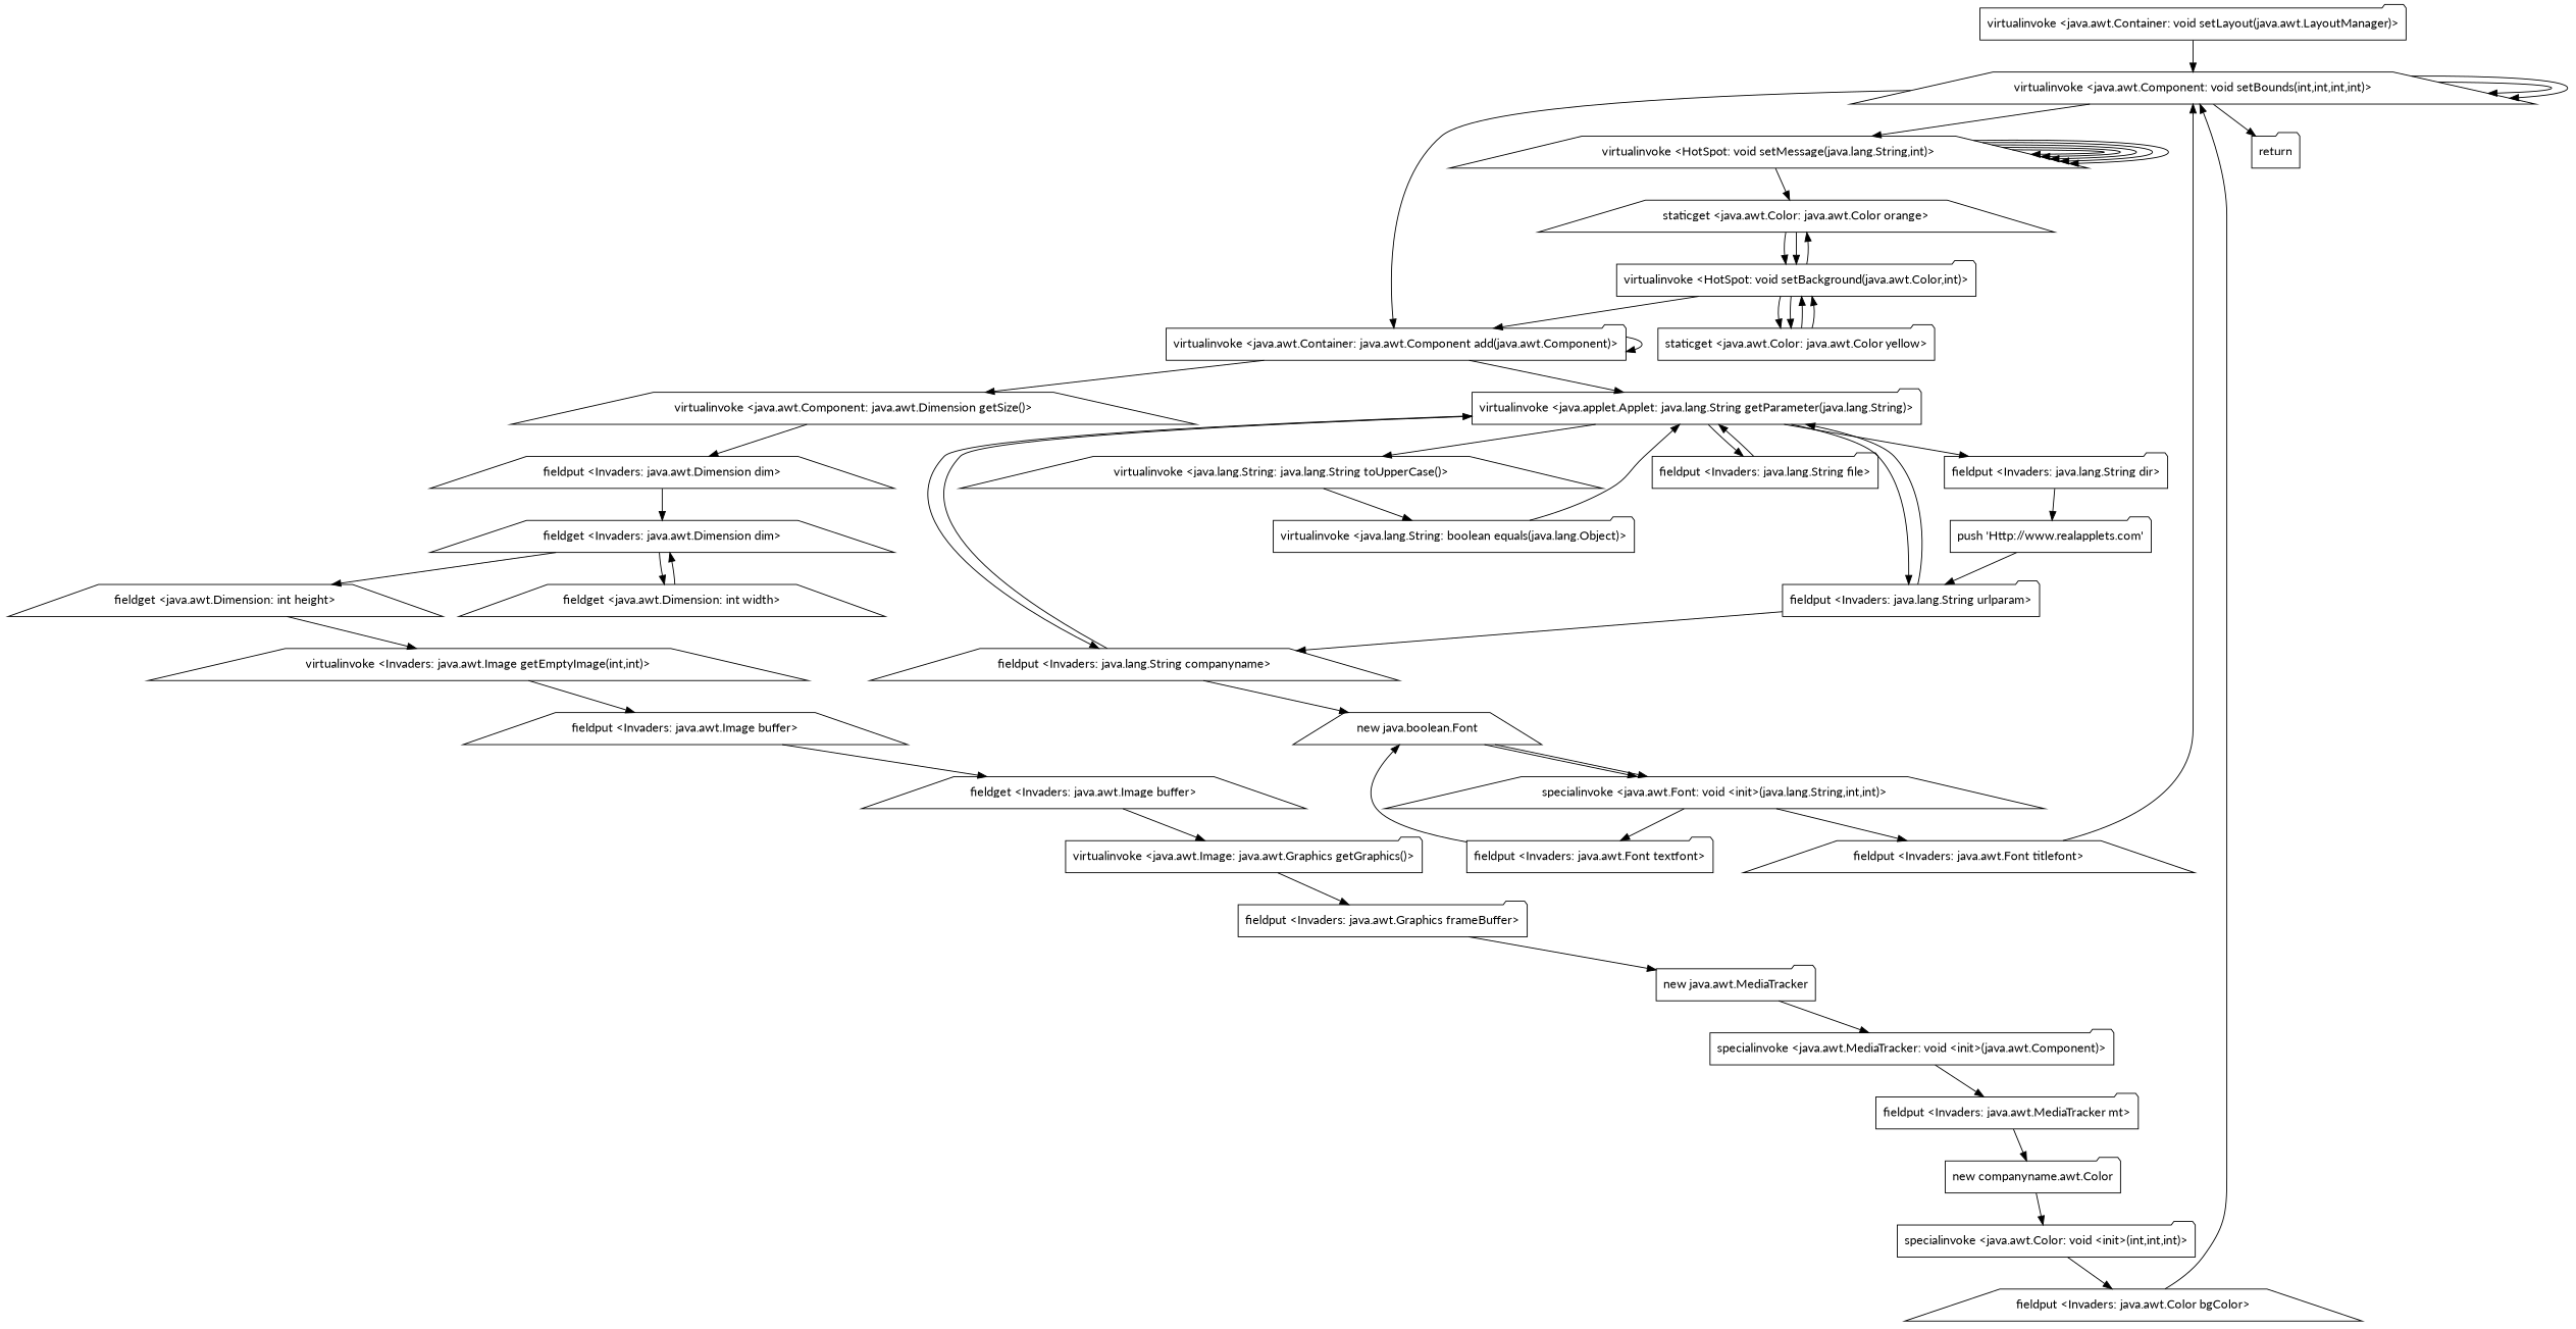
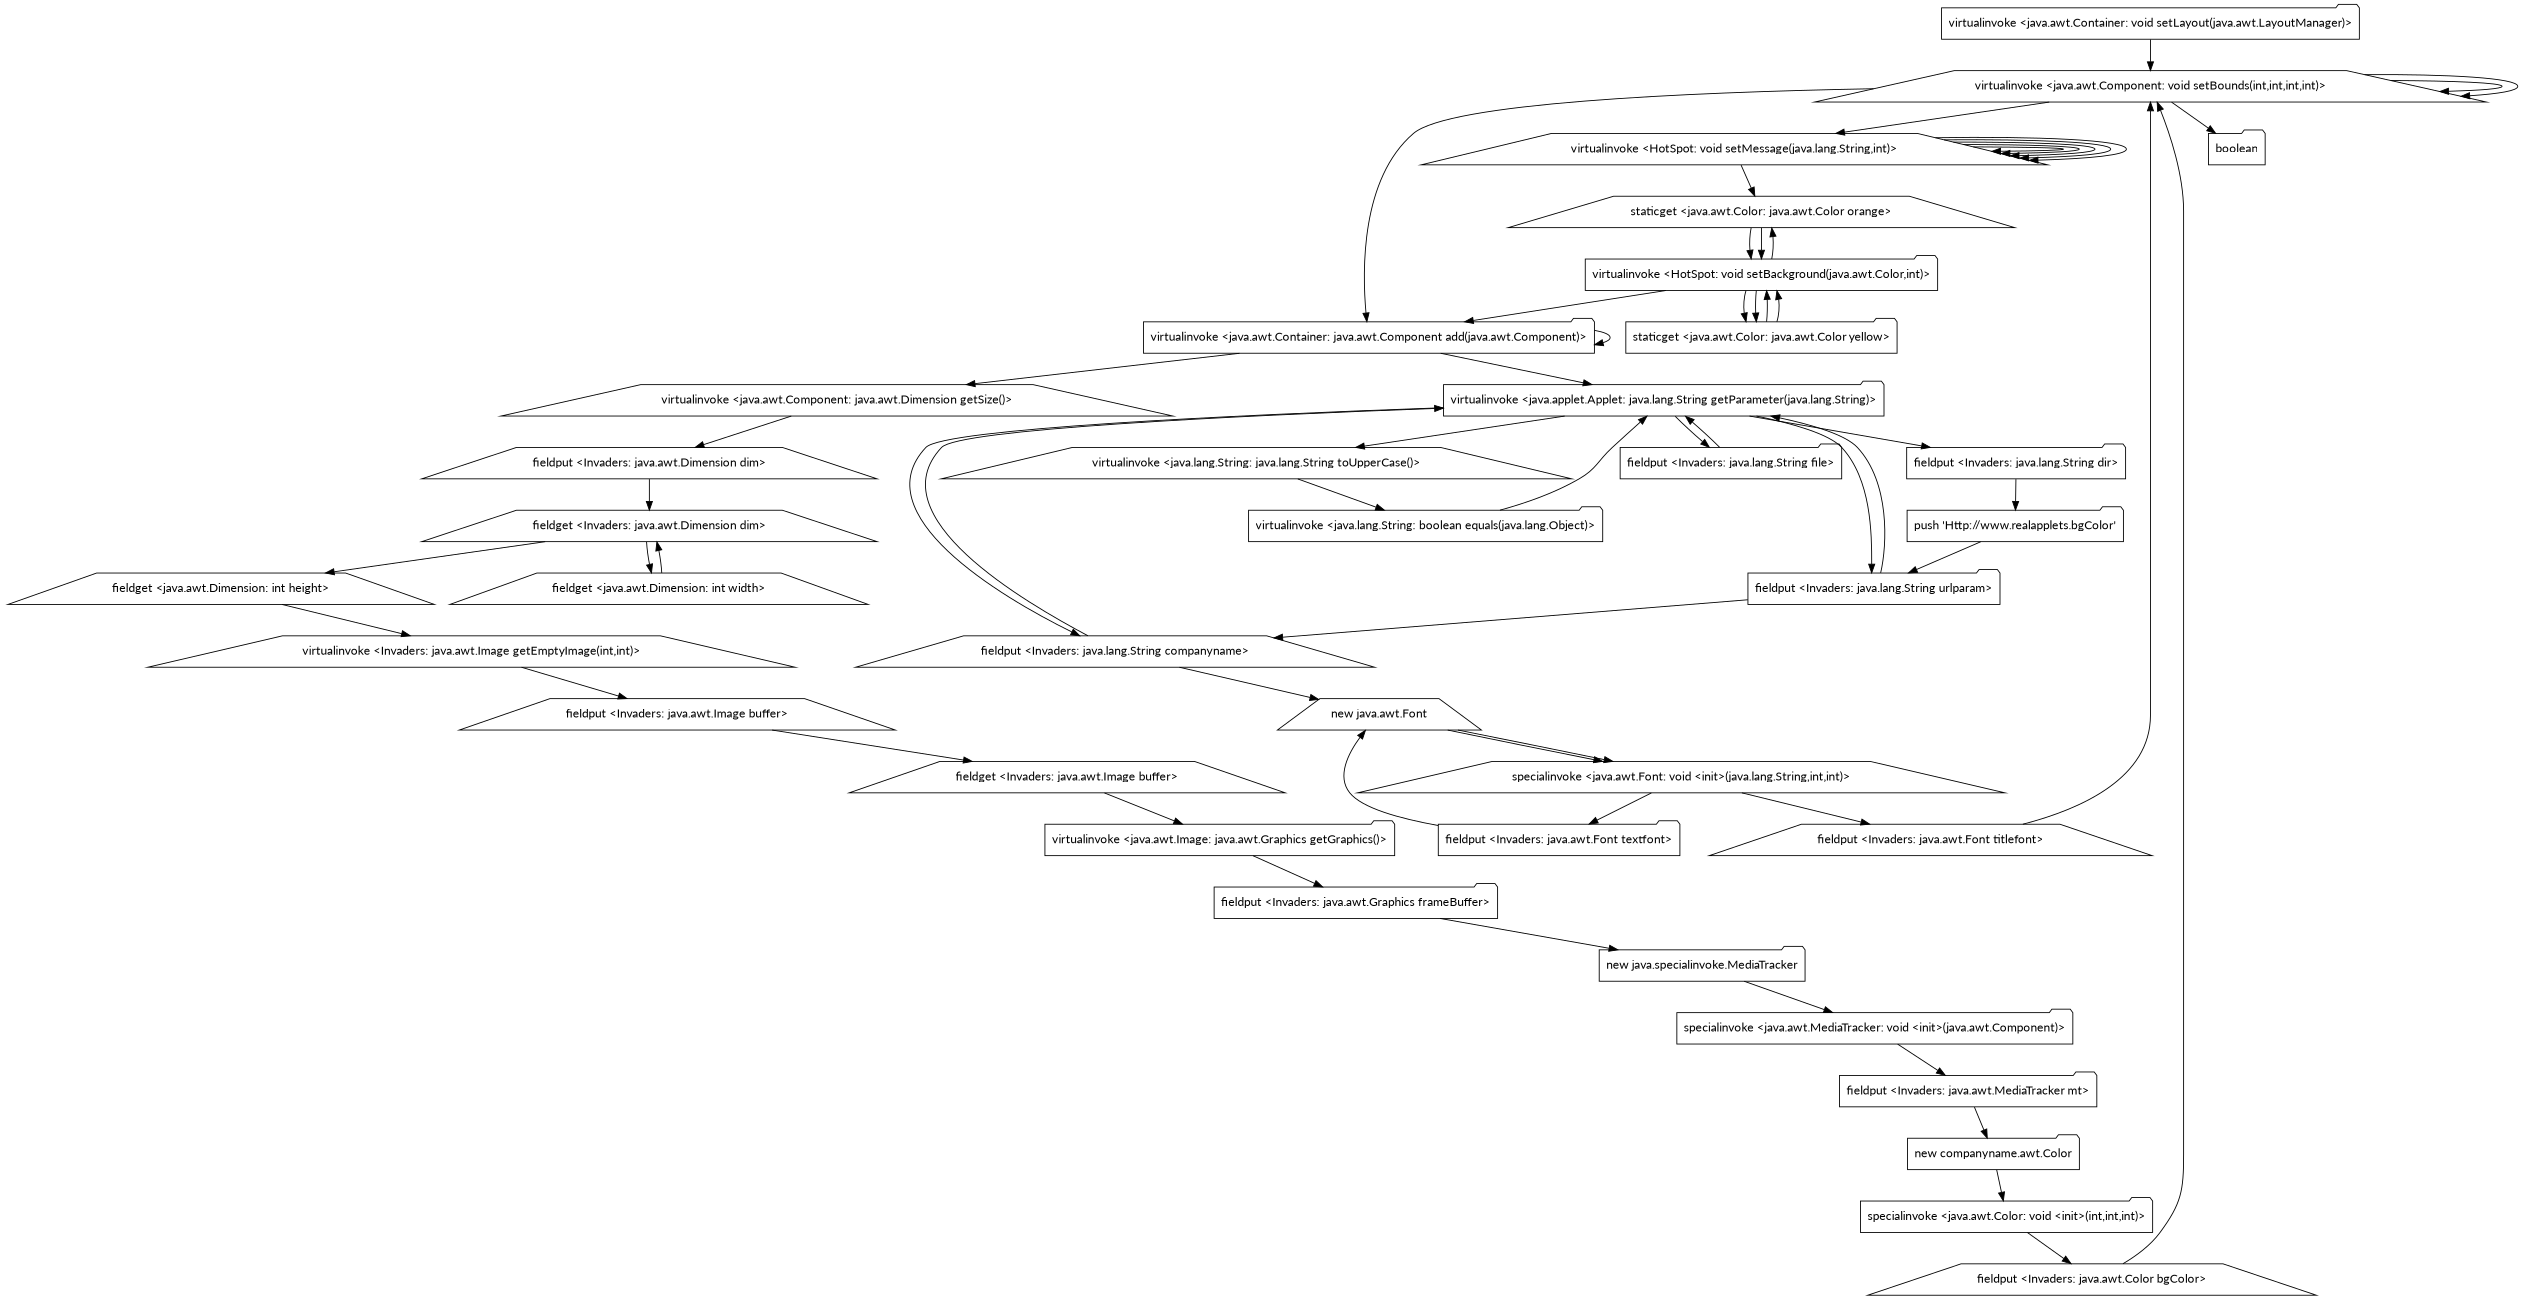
  digraph {
    fontname=Lato
    node [fontname=Lato shape=folder]
    edge [fontname=Lato]
    "virtualinvoke <java.awt.Component: void setBounds(int,int,int,int)>" [shape=trapezium]
    "virtualinvoke <java.awt.Container: void setLayout(java.awt.LayoutManager)>"
    "virtualinvoke <java.awt.Container: java.awt.Component add(java.awt.Component)>"
    "virtualinvoke <HotSpot: void setMessage(java.lang.String,int)>" [shape=trapezium]
-   return
+   return [label=boolean]
    "virtualinvoke <java.applet.Applet: java.lang.String getParameter(java.lang.String)>"
    "virtualinvoke <java.awt.Component: java.awt.Dimension getSize()>" [shape=trapezium]
    "staticget <java.awt.Color: java.awt.Color orange>" [shape=trapezium]
    "fieldput <Invaders: java.lang.String urlparam>"
    "fieldput <Invaders: java.lang.String companyname>" [shape=trapezium]
    "virtualinvoke <java.lang.String: java.lang.String toUpperCase()>" [shape=trapezium]
    "fieldput <Invaders: java.lang.String file>"
    "fieldput <Invaders: java.lang.String dir>"
    "fieldput <Invaders: java.awt.Dimension dim>" [shape=trapezium]
-   "new java.awt.Font" [shape=trapezium label="new java.boolean.Font"]
+   "new java.awt.Font" [shape=trapezium]
    "virtualinvoke <java.lang.String: boolean equals(java.lang.Object)>"
-   "push 'Http://www.realapplets.com'"
+   "push 'Http://www.realapplets.com'" [label="push 'Http://www.realapplets.bgColor'"]
    "specialinvoke <java.awt.Font: void <init>(java.lang.String,int,int)>" [shape=trapezium]
    "fieldput <Invaders: java.awt.Font textfont>"
    "fieldput <Invaders: java.awt.Font titlefont>" [shape=trapezium]
    "virtualinvoke <HotSpot: void setBackground(java.awt.Color,int)>"
    "staticget <java.awt.Color: java.awt.Color yellow>"
    "fieldget <Invaders: java.awt.Dimension dim>" [shape=trapezium]
    "fieldget <java.awt.Dimension: int width>" [shape=trapezium]
    "fieldget <java.awt.Dimension: int height>" [shape=trapezium]
    "virtualinvoke <Invaders: java.awt.Image getEmptyImage(int,int)>" [shape=trapezium]
    "fieldput <Invaders: java.awt.Image buffer>" [shape=trapezium]
    "fieldget <Invaders: java.awt.Image buffer>" [shape=trapezium]
    "virtualinvoke <java.awt.Image: java.awt.Graphics getGraphics()>"
    "fieldput <Invaders: java.awt.Graphics frameBuffer>"
-   "new java.awt.MediaTracker"
+   "new java.awt.MediaTracker" [label="new java.specialinvoke.MediaTracker"]
    "specialinvoke <java.awt.MediaTracker: void <init>(java.awt.Component)>"
    "fieldput <Invaders: java.awt.MediaTracker mt>"
    n34 [label="new companyname.awt.Color"]
    "specialinvoke <java.awt.Color: void <init>(int,int,int)>"
    "fieldput <Invaders: java.awt.Color bgColor>" [shape=trapezium]
    "virtualinvoke <java.awt.Component: void setBounds(int,int,int,int)>" -> "virtualinvoke <java.awt.Component: void setBounds(int,int,int,int)>"
    "virtualinvoke <java.awt.Component: void setBounds(int,int,int,int)>" -> "virtualinvoke <java.awt.Component: void setBounds(int,int,int,int)>"
    "virtualinvoke <java.awt.Component: void setBounds(int,int,int,int)>" -> "virtualinvoke <java.awt.Container: java.awt.Component add(java.awt.Component)>"
    "virtualinvoke <java.awt.Component: void setBounds(int,int,int,int)>" -> "virtualinvoke <HotSpot: void setMessage(java.lang.String,int)>"
    "virtualinvoke <java.awt.Component: void setBounds(int,int,int,int)>" -> return
    "virtualinvoke <java.awt.Container: void setLayout(java.awt.LayoutManager)>" -> "virtualinvoke <java.awt.Component: void setBounds(int,int,int,int)>"
    "virtualinvoke <java.awt.Container: java.awt.Component add(java.awt.Component)>" -> "virtualinvoke <java.awt.Container: java.awt.Component add(java.awt.Component)>"
    "virtualinvoke <java.awt.Container: java.awt.Component add(java.awt.Component)>" -> "virtualinvoke <java.applet.Applet: java.lang.String getParameter(java.lang.String)>"
    "virtualinvoke <java.awt.Container: java.awt.Component add(java.awt.Component)>" -> "virtualinvoke <java.awt.Component: java.awt.Dimension getSize()>"
    "virtualinvoke <HotSpot: void setMessage(java.lang.String,int)>" -> "virtualinvoke <HotSpot: void setMessage(java.lang.String,int)>"
    "virtualinvoke <HotSpot: void setMessage(java.lang.String,int)>" -> "virtualinvoke <HotSpot: void setMessage(java.lang.String,int)>"
    "virtualinvoke <HotSpot: void setMessage(java.lang.String,int)>" -> "virtualinvoke <HotSpot: void setMessage(java.lang.String,int)>"
    "virtualinvoke <HotSpot: void setMessage(java.lang.String,int)>" -> "virtualinvoke <HotSpot: void setMessage(java.lang.String,int)>"
    "virtualinvoke <HotSpot: void setMessage(java.lang.String,int)>" -> "virtualinvoke <HotSpot: void setMessage(java.lang.String,int)>"
    "virtualinvoke <HotSpot: void setMessage(java.lang.String,int)>" -> "staticget <java.awt.Color: java.awt.Color orange>"
    "virtualinvoke <java.applet.Applet: java.lang.String getParameter(java.lang.String)>" -> "fieldput <Invaders: java.lang.String urlparam>"
    "virtualinvoke <java.applet.Applet: java.lang.String getParameter(java.lang.String)>" -> "fieldput <Invaders: java.lang.String companyname>"
    "virtualinvoke <java.applet.Applet: java.lang.String getParameter(java.lang.String)>" -> "virtualinvoke <java.lang.String: java.lang.String toUpperCase()>"
    "virtualinvoke <java.applet.Applet: java.lang.String getParameter(java.lang.String)>" -> "fieldput <Invaders: java.lang.String file>"
    "virtualinvoke <java.applet.Applet: java.lang.String getParameter(java.lang.String)>" -> "fieldput <Invaders: java.lang.String dir>"
    "virtualinvoke <java.awt.Component: java.awt.Dimension getSize()>" -> "fieldput <Invaders: java.awt.Dimension dim>"
    "staticget <java.awt.Color: java.awt.Color orange>" -> "virtualinvoke <HotSpot: void setBackground(java.awt.Color,int)>"
    "staticget <java.awt.Color: java.awt.Color orange>" -> "virtualinvoke <HotSpot: void setBackground(java.awt.Color,int)>"
    "fieldput <Invaders: java.lang.String urlparam>" -> "virtualinvoke <java.applet.Applet: java.lang.String getParameter(java.lang.String)>"
    "fieldput <Invaders: java.lang.String urlparam>" -> "fieldput <Invaders: java.lang.String companyname>"
    "fieldput <Invaders: java.lang.String companyname>" -> "virtualinvoke <java.applet.Applet: java.lang.String getParameter(java.lang.String)>"
    "fieldput <Invaders: java.lang.String companyname>" -> "new java.awt.Font"
    "virtualinvoke <java.lang.String: java.lang.String toUpperCase()>" -> "virtualinvoke <java.lang.String: boolean equals(java.lang.Object)>"
    "fieldput <Invaders: java.lang.String file>" -> "virtualinvoke <java.applet.Applet: java.lang.String getParameter(java.lang.String)>"
    "fieldput <Invaders: java.lang.String dir>" -> "push 'Http://www.realapplets.com'"
    "fieldput <Invaders: java.awt.Dimension dim>" -> "fieldget <Invaders: java.awt.Dimension dim>"
    "new java.awt.Font" -> "specialinvoke <java.awt.Font: void <init>(java.lang.String,int,int)>"
    "new java.awt.Font" -> "specialinvoke <java.awt.Font: void <init>(java.lang.String,int,int)>"
    "virtualinvoke <java.lang.String: boolean equals(java.lang.Object)>" -> "virtualinvoke <java.applet.Applet: java.lang.String getParameter(java.lang.String)>"
    "push 'Http://www.realapplets.com'" -> "fieldput <Invaders: java.lang.String urlparam>"
    "specialinvoke <java.awt.Font: void <init>(java.lang.String,int,int)>" -> "fieldput <Invaders: java.awt.Font textfont>"
    "specialinvoke <java.awt.Font: void <init>(java.lang.String,int,int)>" -> "fieldput <Invaders: java.awt.Font titlefont>"
    "fieldput <Invaders: java.awt.Font textfont>" -> "new java.awt.Font"
    "fieldput <Invaders: java.awt.Font titlefont>" -> "virtualinvoke <java.awt.Component: void setBounds(int,int,int,int)>"
    "virtualinvoke <HotSpot: void setBackground(java.awt.Color,int)>" -> "virtualinvoke <java.awt.Container: java.awt.Component add(java.awt.Component)>"
    "virtualinvoke <HotSpot: void setBackground(java.awt.Color,int)>" -> "staticget <java.awt.Color: java.awt.Color orange>"
    "virtualinvoke <HotSpot: void setBackground(java.awt.Color,int)>" -> "staticget <java.awt.Color: java.awt.Color yellow>"
    "virtualinvoke <HotSpot: void setBackground(java.awt.Color,int)>" -> "staticget <java.awt.Color: java.awt.Color yellow>"
    "staticget <java.awt.Color: java.awt.Color yellow>" -> "virtualinvoke <HotSpot: void setBackground(java.awt.Color,int)>"
    "staticget <java.awt.Color: java.awt.Color yellow>" -> "virtualinvoke <HotSpot: void setBackground(java.awt.Color,int)>"
    "fieldget <Invaders: java.awt.Dimension dim>" -> "fieldget <java.awt.Dimension: int width>"
    "fieldget <Invaders: java.awt.Dimension dim>" -> "fieldget <java.awt.Dimension: int height>"
    "fieldget <java.awt.Dimension: int width>" -> "fieldget <Invaders: java.awt.Dimension dim>"
    "fieldget <java.awt.Dimension: int height>" -> "virtualinvoke <Invaders: java.awt.Image getEmptyImage(int,int)>"
    "virtualinvoke <Invaders: java.awt.Image getEmptyImage(int,int)>" -> "fieldput <Invaders: java.awt.Image buffer>"
    "fieldput <Invaders: java.awt.Image buffer>" -> "fieldget <Invaders: java.awt.Image buffer>"
    "fieldget <Invaders: java.awt.Image buffer>" -> "virtualinvoke <java.awt.Image: java.awt.Graphics getGraphics()>"
    "virtualinvoke <java.awt.Image: java.awt.Graphics getGraphics()>" -> "fieldput <Invaders: java.awt.Graphics frameBuffer>"
    "fieldput <Invaders: java.awt.Graphics frameBuffer>" -> "new java.awt.MediaTracker"
    "new java.awt.MediaTracker" -> "specialinvoke <java.awt.MediaTracker: void <init>(java.awt.Component)>"
    "specialinvoke <java.awt.MediaTracker: void <init>(java.awt.Component)>" -> "fieldput <Invaders: java.awt.MediaTracker mt>"
    "fieldput <Invaders: java.awt.MediaTracker mt>" -> n34
    n34 -> "specialinvoke <java.awt.Color: void <init>(int,int,int)>"
    "specialinvoke <java.awt.Color: void <init>(int,int,int)>" -> "fieldput <Invaders: java.awt.Color bgColor>"
    "fieldput <Invaders: java.awt.Color bgColor>" -> "virtualinvoke <java.awt.Component: void setBounds(int,int,int,int)>"
  }
